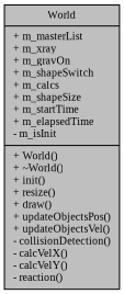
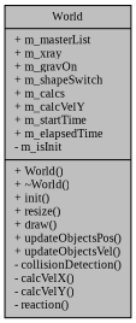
  digraph {
    fontname="Liberation Serif"
-   n1 [color=black fillcolor=grey75 fontcolor=black fontname="Liberation Serif" fontsize=10 height=0.2 label="{World\n|+ m_masterList\l+ m_xray\l+ m_gravOn\l+ m_shapeSwitch\l+ m_calcs\l+ m_shapeSize\l+ m_startTime\l+ m_elapsedTime\l- m_isInit\l|+ World()\l+ ~World()\l+ init()\l+ resize()\l+ draw()\l+ updateObjectsPos()\l+ updateObjectsVel()\l- collisionDetection()\l- calcVelX()\l- calcVelY()\l- reaction()\l}" shape=record style=filled width=0.4]
+   n1 [color=black fillcolor=grey75 fontcolor=black fontname="Liberation Serif" fontsize=10 height=0.2 label="{World\n|+ m_masterList\l+ m_xray\l+ m_gravOn\l+ m_shapeSwitch\l+ m_calcs\l+ m_calcVelY\l+ m_startTime\l+ m_elapsedTime\l- m_isInit\l|+ World()\l+ ~World()\l+ init()\l+ resize()\l+ draw()\l+ updateObjectsPos()\l+ updateObjectsVel()\l- collisionDetection()\l- calcVelX()\l- calcVelY()\l- reaction()\l}" shape=record style=filled width=0.4]
  }
